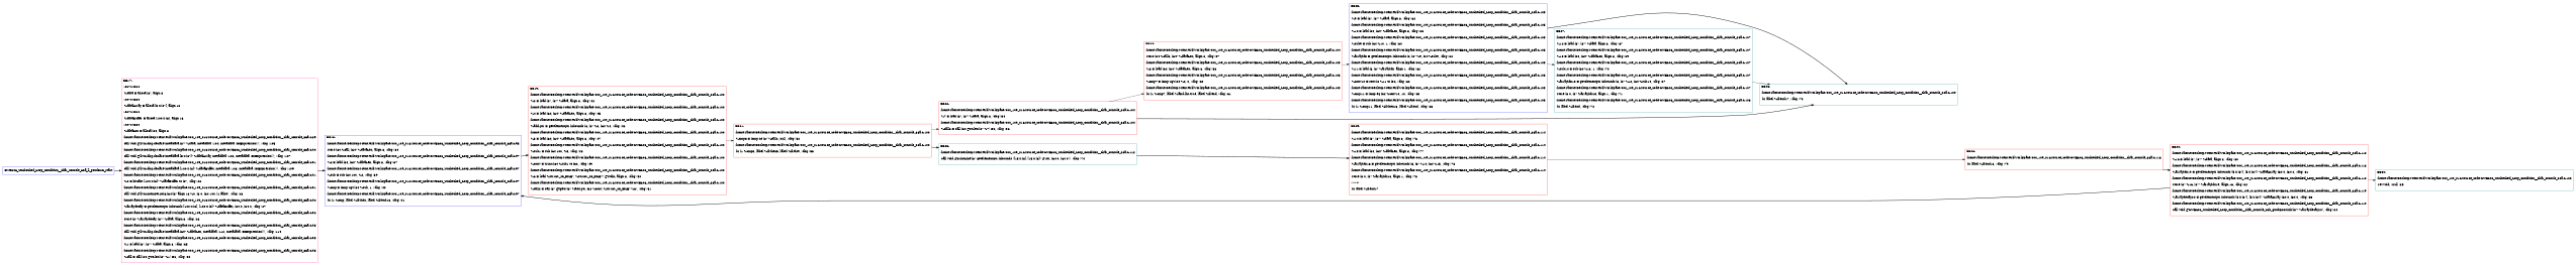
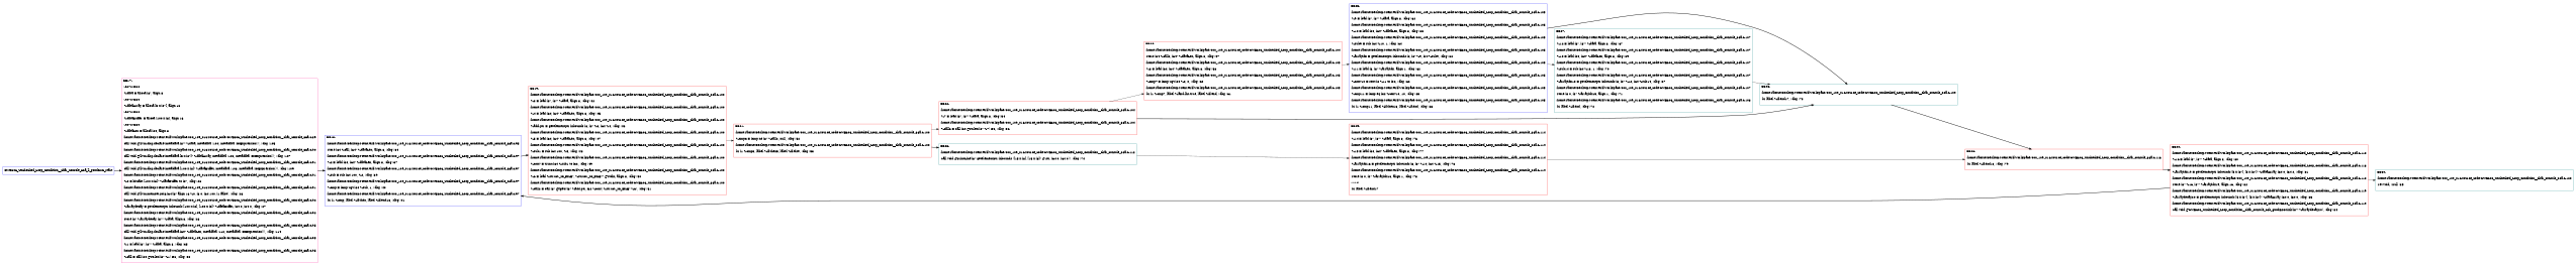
  digraph {
    rankdir=LR
    node [color=red shape=record]
    edge [style=bold]
    n1 [color=blue label="{CWE606_Unchecked_Loop_Condition__char_console_66a_ll_goodB2G_start}"]
    n2 [color=deeppink label="{BB17:\l\l/:92724584\l\n  %data = alloca i8*, align 8\l\n/:92724584\l\n  %dataArray = alloca [5 x i8*], align 16\l\n/:92724584\l\n  %dataBuffer = alloca [100 x i8], align 16\l\n/:92724584\l\n  %dataLen = alloca i64, align 8\l\n/home/raoxue/Desktop/MemVerif/workspace/000_109_016/source_code/CWE606_Unchecked_Loop_Condition__char_console_66a.c:89\l\n  call void @llvm.dbg.declare(metadata i8** %data, metadata !104, metadata !DIExpression()), !dbg !105\l\n/home/raoxue/Desktop/MemVerif/workspace/000_109_016/source_code/CWE606_Unchecked_Loop_Condition__char_console_66a.c:90\l\n  call void @llvm.dbg.declare(metadata [5 x i8*]* %dataArray, metadata !106, metadata !DIExpression()), !dbg !107\l\n/home/raoxue/Desktop/MemVerif/workspace/000_109_016/source_code/CWE606_Unchecked_Loop_Condition__char_console_66a.c:91\l\n  call void @llvm.dbg.declare(metadata [100 x i8]* %dataBuffer, metadata !108, metadata !DIExpression()), !dbg !109\l\n/home/raoxue/Desktop/MemVerif/workspace/000_109_016/source_code/CWE606_Unchecked_Loop_Condition__char_console_66a.c:91\l\n  %0 = bitcast [100 x i8]* %dataBuffer to i8*, !dbg !26\l\n/home/raoxue/Desktop/MemVerif/workspace/000_109_016/source_code/CWE606_Unchecked_Loop_Condition__char_console_66a.c:91\l\n  call void @llvm.memset.p0i8.i64(i8* align 16 %0, i8 0, i64 100, i1 false), !dbg !26\l\n/home/raoxue/Desktop/MemVerif/workspace/000_109_016/source_code/CWE606_Unchecked_Loop_Condition__char_console_66a.c:92\l\n  %arraydecay = getelementptr inbounds [100 x i8], [100 x i8]* %dataBuffer, i64 0, i64 0, !dbg !27\l\n/home/raoxue/Desktop/MemVerif/workspace/000_109_016/source_code/CWE606_Unchecked_Loop_Condition__char_console_66a.c:92\l\n  store i8* %arraydecay, i8** %data, align 8, !dbg !28\l\n/home/raoxue/Desktop/MemVerif/workspace/000_109_016/source_code/CWE606_Unchecked_Loop_Condition__char_console_66a.c:95\l\n  call void @llvm.dbg.declare(metadata i64* %dataLen, metadata !112, metadata !DIExpression()), !dbg !114\l\n/home/raoxue/Desktop/MemVerif/workspace/000_109_016/source_code/CWE606_Unchecked_Loop_Condition__char_console_66a.c:95\l\n  %1 = load i8*, i8** %data, align 8, !dbg !35\l\n/home/raoxue/Desktop/MemVerif/workspace/000_109_016/source_code/CWE606_Unchecked_Loop_Condition__char_console_66a.c:95\l\n  %call = call i64 @strlen(i8* %1) #6, !dbg !36\l\n}"]
    n3 [color=blue label="{BB18:\l\l/home/raoxue/Desktop/MemVerif/workspace/000_109_016/source_code/CWE606_Unchecked_Loop_Condition__char_console_66a.c:95\l\n  store i64 %call, i64* %dataLen, align 8, !dbg !34\l\n/home/raoxue/Desktop/MemVerif/workspace/000_109_016/source_code/CWE606_Unchecked_Loop_Condition__char_console_66a.c:97\l\n  %2 = load i64, i64* %dataLen, align 8, !dbg !37\l\n/home/raoxue/Desktop/MemVerif/workspace/000_109_016/source_code/CWE606_Unchecked_Loop_Condition__char_console_66a.c:97\l\n  %sub = sub i64 100, %2, !dbg !39\l\n/home/raoxue/Desktop/MemVerif/workspace/000_109_016/source_code/CWE606_Unchecked_Loop_Condition__char_console_66a.c:97\l\n  %cmp = icmp ugt i64 %sub, 1, !dbg !40\l\n/home/raoxue/Desktop/MemVerif/workspace/000_109_016/source_code/CWE606_Unchecked_Loop_Condition__char_console_66a.c:97\l\n  br i1 %cmp, label %if.then, label %if.end18, !dbg !41\l\n}"]
    n4 [label="{BB19:\l\l/home/raoxue/Desktop/MemVerif/workspace/000_109_016/source_code/CWE606_Unchecked_Loop_Condition__char_console_66a.c:100\l\n  %3 = load i8*, i8** %data, align 8, !dbg !42\l\n/home/raoxue/Desktop/MemVerif/workspace/000_109_016/source_code/CWE606_Unchecked_Loop_Condition__char_console_66a.c:100\l\n  %4 = load i64, i64* %dataLen, align 8, !dbg !45\l\n/home/raoxue/Desktop/MemVerif/workspace/000_109_016/source_code/CWE606_Unchecked_Loop_Condition__char_console_66a.c:100\l\n  %add.ptr = getelementptr inbounds i8, i8* %3, i64 %4, !dbg !46\l\n/home/raoxue/Desktop/MemVerif/workspace/000_109_016/source_code/CWE606_Unchecked_Loop_Condition__char_console_66a.c:100\l\n  %5 = load i64, i64* %dataLen, align 8, !dbg !47\l\n/home/raoxue/Desktop/MemVerif/workspace/000_109_016/source_code/CWE606_Unchecked_Loop_Condition__char_console_66a.c:100\l\n  %sub1 = sub i64 100, %5, !dbg !48\l\n/home/raoxue/Desktop/MemVerif/workspace/000_109_016/source_code/CWE606_Unchecked_Loop_Condition__char_console_66a.c:100\l\n  %conv = trunc i64 %sub1 to i32, !dbg !49\l\n/home/raoxue/Desktop/MemVerif/workspace/000_109_016/source_code/CWE606_Unchecked_Loop_Condition__char_console_66a.c:100\l\n  %6 = load %struct._IO_FILE*, %struct._IO_FILE** @stdin, align 8, !dbg !50\l\n/home/raoxue/Desktop/MemVerif/workspace/000_109_016/source_code/CWE606_Unchecked_Loop_Condition__char_console_66a.c:100\l\n  %call2 = call i8* @fgets(i8* %add.ptr, i32 %conv, %struct._IO_FILE* %6), !dbg !51\l\n}"]
    n5 [label="{BB21:\l\l/home/raoxue/Desktop/MemVerif/workspace/000_109_016/source_code/CWE606_Unchecked_Loop_Condition__char_console_66a.c:100\l\n  %cmp3 = icmp ne i8* %call2, null, !dbg !52\l\n/home/raoxue/Desktop/MemVerif/workspace/000_109_016/source_code/CWE606_Unchecked_Loop_Condition__char_console_66a.c:100\l\n  br i1 %cmp3, label %if.then5, label %if.else, !dbg !53\l\n}"]
    n6 [label="{BB20:\l\l/home/raoxue/Desktop/MemVerif/workspace/000_109_016/source_code/CWE606_Unchecked_Loop_Condition__char_console_66a.c:118\l\n  %16 = load i8*, i8** %data, align 8, !dbg !80\l\n/home/raoxue/Desktop/MemVerif/workspace/000_109_016/source_code/CWE606_Unchecked_Loop_Condition__char_console_66a.c:118\l\n  %arrayidx19 = getelementptr inbounds [5 x i8*], [5 x i8*]* %dataArray, i64 0, i64 2, !dbg !81\l\n/home/raoxue/Desktop/MemVerif/workspace/000_109_016/source_code/CWE606_Unchecked_Loop_Condition__char_console_66a.c:118\l\n  store i8* %16, i8** %arrayidx19, align 16, !dbg !82\l\n/home/raoxue/Desktop/MemVerif/workspace/000_109_016/source_code/CWE606_Unchecked_Loop_Condition__char_console_66a.c:119\l\n  %arraydecay20 = getelementptr inbounds [5 x i8*], [5 x i8*]* %dataArray, i64 0, i64 0, !dbg !83\l\n/home/raoxue/Desktop/MemVerif/workspace/000_109_016/source_code/CWE606_Unchecked_Loop_Condition__char_console_66a.c:119\l\n  call void @CWE606_Unchecked_Loop_Condition__char_console_66b_goodB2GSink(i8** %arraydecay20), !dbg !84\l\n}"]
    n7 [color=teal label="{BB30:\l\l/home/raoxue/Desktop/MemVerif/workspace/000_109_016/source_code/CWE606_Unchecked_Loop_Condition__char_console_66a.c:120\l\n  ret void, !null !85\l\n}"]
    n8 [label="{BB22:\l\l/home/raoxue/Desktop/MemVerif/workspace/000_109_016/source_code/CWE606_Unchecked_Loop_Condition__char_console_66a.c:104\l\n  %7 = load i8*, i8** %data, align 8, !dbg !54\l\n/home/raoxue/Desktop/MemVerif/workspace/000_109_016/source_code/CWE606_Unchecked_Loop_Condition__char_console_66a.c:104\l\n  %call6 = call i64 @strlen(i8* %7) #6, !dbg !56\l\n}"]
    n9 [color=teal label="{BB23:\l\l/home/raoxue/Desktop/MemVerif/workspace/000_109_016/source_code/CWE606_Unchecked_Loop_Condition__char_console_66a.c:112\l\n  call void @printLine(i8* getelementptr inbounds ([15 x i8], [15 x i8]* @.str, i64 0, i64 0)), !dbg !74\l\n}"]
    n10 [label="{BB24:\l\l/home/raoxue/Desktop/MemVerif/workspace/000_109_016/source_code/CWE606_Unchecked_Loop_Condition__char_console_66a.c:104\l\n  store i64 %call6, i64* %dataLen, align 8, !dbg !57\l\n/home/raoxue/Desktop/MemVerif/workspace/000_109_016/source_code/CWE606_Unchecked_Loop_Condition__char_console_66a.c:105\l\n  %8 = load i64, i64* %dataLen, align 8, !dbg !58\l\n/home/raoxue/Desktop/MemVerif/workspace/000_109_016/source_code/CWE606_Unchecked_Loop_Condition__char_console_66a.c:105\l\n  %cmp7 = icmp ugt i64 %8, 0, !dbg !60\l\n/home/raoxue/Desktop/MemVerif/workspace/000_109_016/source_code/CWE606_Unchecked_Loop_Condition__char_console_66a.c:105\l\n  br i1 %cmp7, label %land.lhs.true, label %if.end, !dbg !61\l\n}"]
    n11 [color=teal label="{BB26:\l\l/home/raoxue/Desktop/MemVerif/workspace/000_109_016/source_code/CWE606_Unchecked_Loop_Condition__char_console_66a.c:109\l\n  br label %if.end17, !dbg !73\l\n}"]
    n12 [label="{BB29:\l\l/home/raoxue/Desktop/MemVerif/workspace/000_109_016/source_code/CWE606_Unchecked_Loop_Condition__char_console_66a.c:114\l\n  %14 = load i8*, i8** %data, align 8, !dbg !76\l\n/home/raoxue/Desktop/MemVerif/workspace/000_109_016/source_code/CWE606_Unchecked_Loop_Condition__char_console_66a.c:114\l\n  %15 = load i64, i64* %dataLen, align 8, !dbg !77\l\n/home/raoxue/Desktop/MemVerif/workspace/000_109_016/source_code/CWE606_Unchecked_Loop_Condition__char_console_66a.c:114\l\n  %arrayidx16 = getelementptr inbounds i8, i8* %14, i64 %15, !dbg !76\l\n/home/raoxue/Desktop/MemVerif/workspace/000_109_016/source_code/CWE606_Unchecked_Loop_Condition__char_console_66a.c:114\l\n  store i8 0, i8* %arrayidx16, align 1, !dbg !78\l\n/:114\l\n  br label %if.end17\l\n}"]
    n13 [color=blue label="{BB25:\l\l/home/raoxue/Desktop/MemVerif/workspace/000_109_016/source_code/CWE606_Unchecked_Loop_Condition__char_console_66a.c:105\l\n  %9 = load i8*, i8** %data, align 8, !dbg !62\l\n/home/raoxue/Desktop/MemVerif/workspace/000_109_016/source_code/CWE606_Unchecked_Loop_Condition__char_console_66a.c:105\l\n  %10 = load i64, i64* %dataLen, align 8, !dbg !63\l\n/home/raoxue/Desktop/MemVerif/workspace/000_109_016/source_code/CWE606_Unchecked_Loop_Condition__char_console_66a.c:105\l\n  %sub9 = sub i64 %10, 1, !dbg !64\l\n/home/raoxue/Desktop/MemVerif/workspace/000_109_016/source_code/CWE606_Unchecked_Loop_Condition__char_console_66a.c:105\l\n  %arrayidx = getelementptr inbounds i8, i8* %9, i64 %sub9, !dbg !62\l\n/home/raoxue/Desktop/MemVerif/workspace/000_109_016/source_code/CWE606_Unchecked_Loop_Condition__char_console_66a.c:105\l\n  %11 = load i8, i8* %arrayidx, align 1, !dbg !62\l\n/home/raoxue/Desktop/MemVerif/workspace/000_109_016/source_code/CWE606_Unchecked_Loop_Condition__char_console_66a.c:105\l\n  %conv10 = sext i8 %11 to i32, !dbg !62\l\n/home/raoxue/Desktop/MemVerif/workspace/000_109_016/source_code/CWE606_Unchecked_Loop_Condition__char_console_66a.c:105\l\n  %cmp11 = icmp eq i32 %conv10, 10, !dbg !65\l\n/home/raoxue/Desktop/MemVerif/workspace/000_109_016/source_code/CWE606_Unchecked_Loop_Condition__char_console_66a.c:105\l\n  br i1 %cmp11, label %if.then13, label %if.end, !dbg !66\l\n}"]
    n14 [label="{BB28:\l\l/home/raoxue/Desktop/MemVerif/workspace/000_109_016/source_code/CWE606_Unchecked_Loop_Condition__char_console_66a.c:116\l\n  br label %if.end18, !dbg !79\l\n}"]
    n15 [color=teal label="{BB27:\l\l/home/raoxue/Desktop/MemVerif/workspace/000_109_016/source_code/CWE606_Unchecked_Loop_Condition__char_console_66a.c:107\l\n  %12 = load i8*, i8** %data, align 8, !dbg !67\l\n/home/raoxue/Desktop/MemVerif/workspace/000_109_016/source_code/CWE606_Unchecked_Loop_Condition__char_console_66a.c:107\l\n  %13 = load i64, i64* %dataLen, align 8, !dbg !69\l\n/home/raoxue/Desktop/MemVerif/workspace/000_109_016/source_code/CWE606_Unchecked_Loop_Condition__char_console_66a.c:107\l\n  %sub14 = sub i64 %13, 1, !dbg !70\l\n/home/raoxue/Desktop/MemVerif/workspace/000_109_016/source_code/CWE606_Unchecked_Loop_Condition__char_console_66a.c:107\l\n  %arrayidx15 = getelementptr inbounds i8, i8* %12, i64 %sub14, !dbg !67\l\n/home/raoxue/Desktop/MemVerif/workspace/000_109_016/source_code/CWE606_Unchecked_Loop_Condition__char_console_66a.c:107\l\n  store i8 0, i8* %arrayidx15, align 1, !dbg !71\l\n/home/raoxue/Desktop/MemVerif/workspace/000_109_016/source_code/CWE606_Unchecked_Loop_Condition__char_console_66a.c:108\l\n  br label %if.end, !dbg !72\l\n}"]
    n1 -> n2
    n2 -> n3
    n3 -> n4
    n4 -> n5 [style=solid]
    n5 -> n8 [style=solid]
    n5 -> n9
    n6 -> n3
    n6 -> n7 [style=solid]
    n8 -> n10 [style=solid]
    n8 -> n11
-   n9 -> n12
+   n9 -> n12 [style=solid]
    n10 -> n13 [style=solid]
+   n11 -> n14
    n12 -> n14 [style=solid]
    n13 -> n11
    n13 -> n15 [style=solid]
    n14 -> n6
    n15 -> n11 [style=solid]
  }
